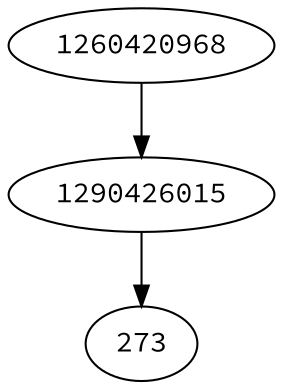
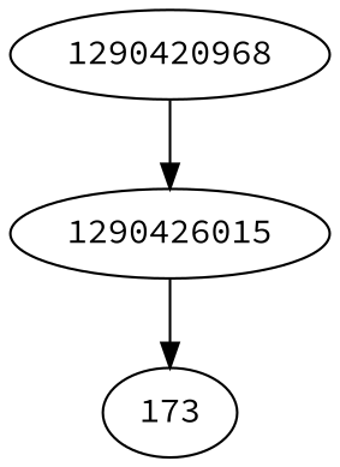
  strict digraph {
    fontname="Source Code Pro"
    node [fontname="Source Code Pro"]
    edge [fontname="Source Code Pro"]
    n1 [label=1290426015]
-   1290420968 [label=1260420968]
-   173 [label=273]
+   1290420968
+   173
    n1 -> 173
    1290420968 -> n1
  }
